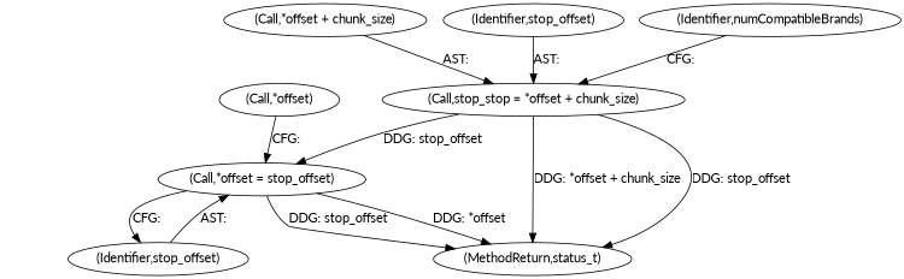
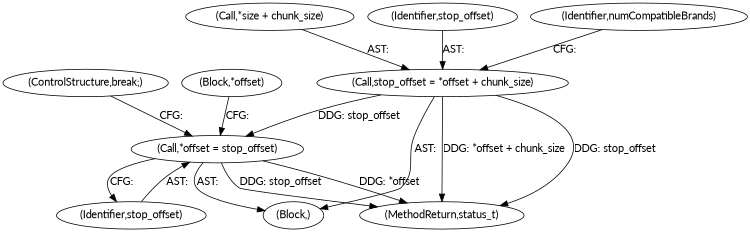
  digraph {
    fontname=Lato
    node [fontname=Lato]
    edge [fontname=Lato]
-   n1 [label="(Call,stop_stop = *offset + chunk_size)"]
+   n1 [label="(Call,stop_offset = *offset + chunk_size)"]
    n2 [label="(Call,*offset = stop_offset)"]
+   n3 [label="(Block,)"]
    n4 [label="(MethodReturn,status_t)"]
    n5 [label="(Identifier,stop_offset)"]
-   n6 [label="(Call,*offset + chunk_size)"]
+   n6 [label="(Call,*size + chunk_size)"]
    n7 [label="(Identifier,stop_offset)"]
+   n8 [label="(ControlStructure,break;)"]
    n9 [label="(Identifier,numCompatibleBrands)"]
-   n10 [label="(Call,*offset)"]
+   n10 [label="(Block,*offset)"]
    n1 -> n2 [label="DDG: stop_offset"]
+   n1 -> n3 [label="AST: "]
    n1 -> n4 [label="DDG: *offset + chunk_size"]
    n1 -> n4 [label="DDG: stop_offset"]
+   n2 -> n3 [label="AST: "]
    n2 -> n4 [label="DDG: stop_offset"]
    n2 -> n4 [label="DDG: *offset"]
    n2 -> n5 [label="CFG: "]
    n5 -> n2 [label="AST: "]
    n6 -> n1 [label="AST: "]
    n7 -> n1 [label="AST: "]
+   n8 -> n2 [label="CFG: "]
    n9 -> n1 [label="CFG: "]
    n10 -> n2 [label="CFG: "]
  }
